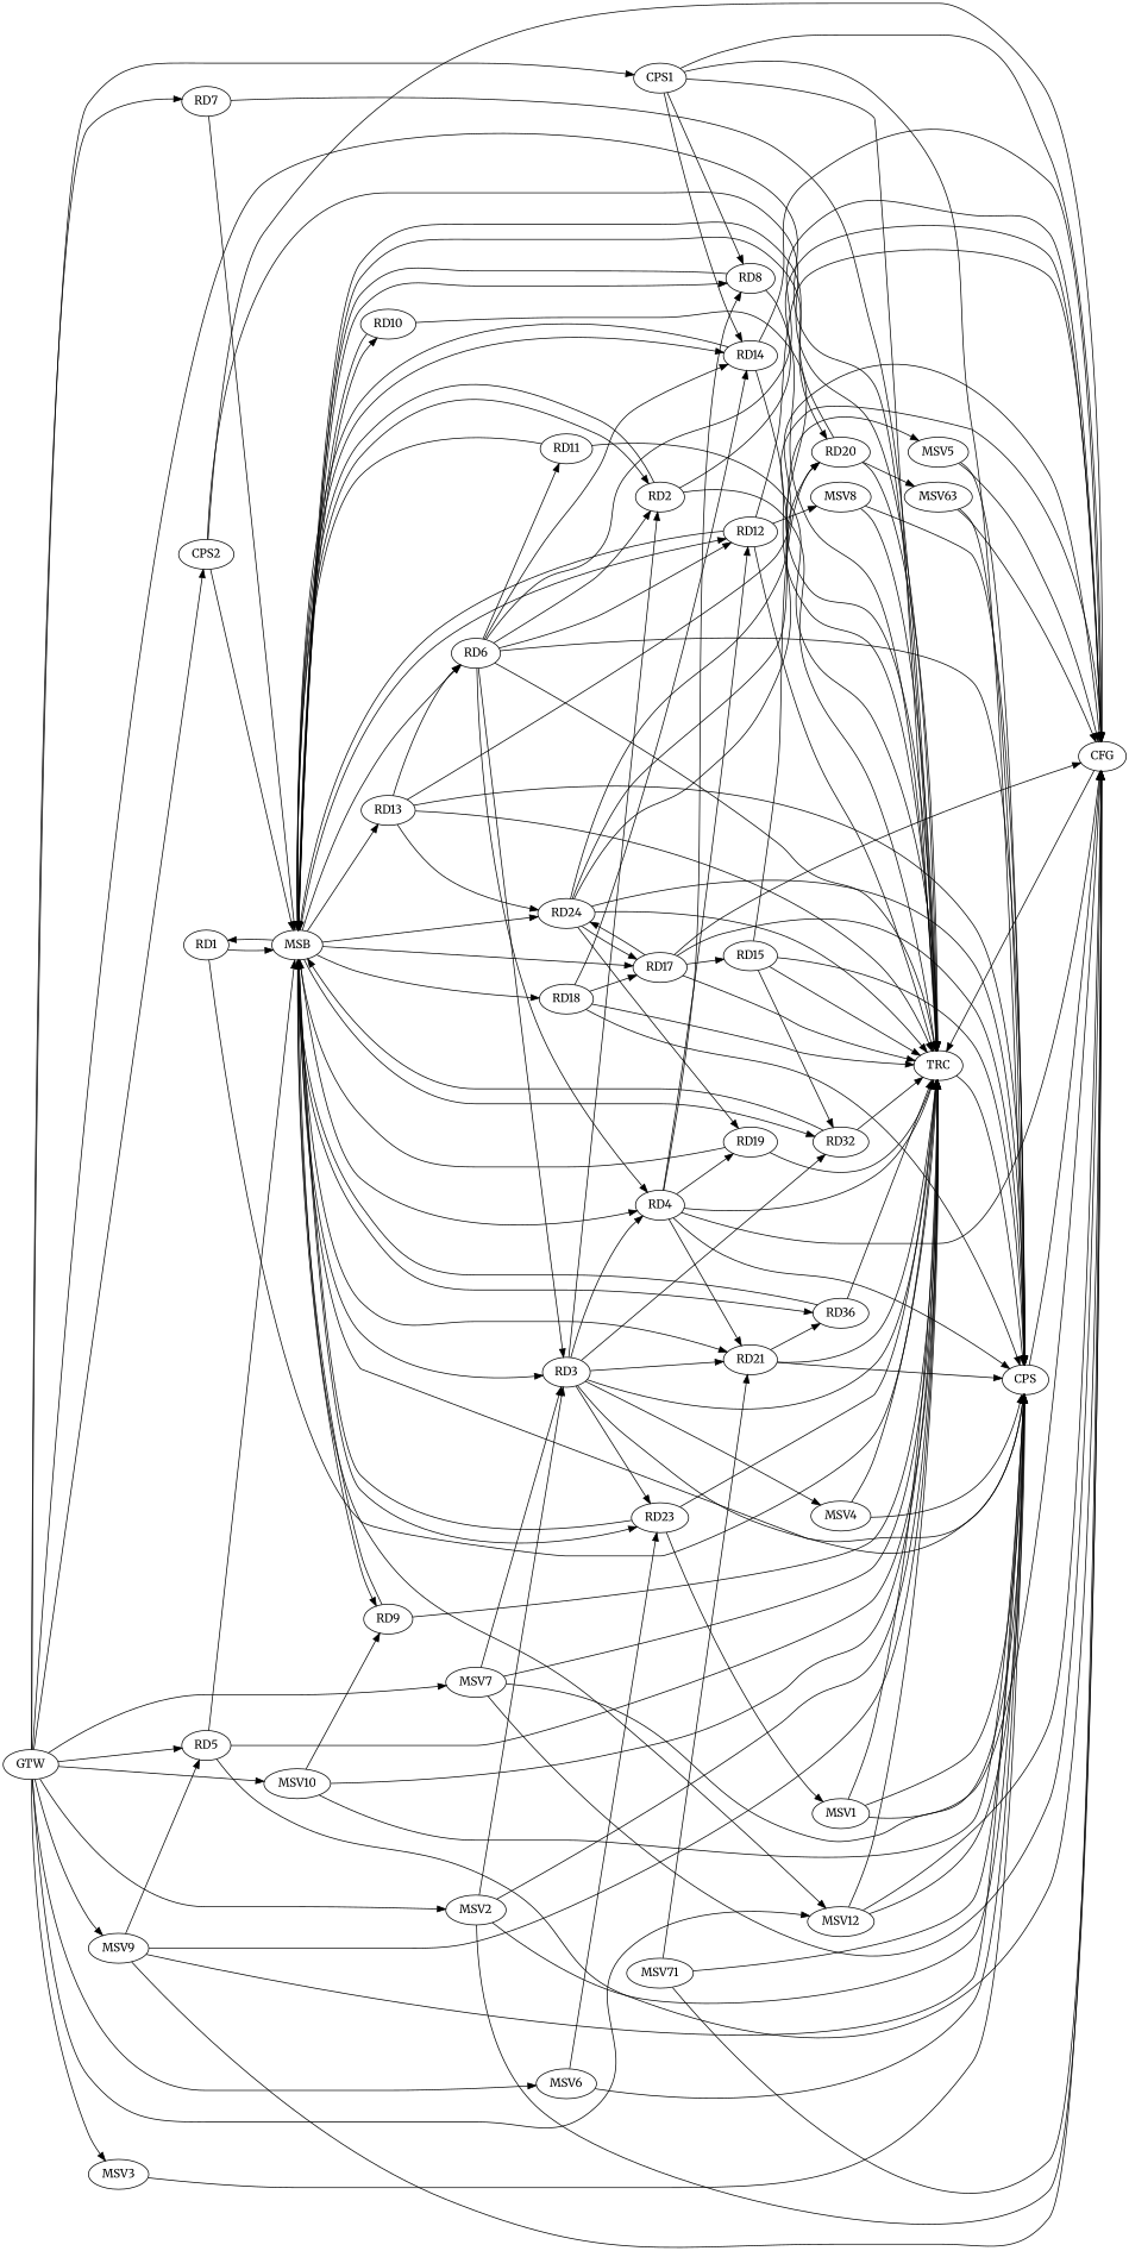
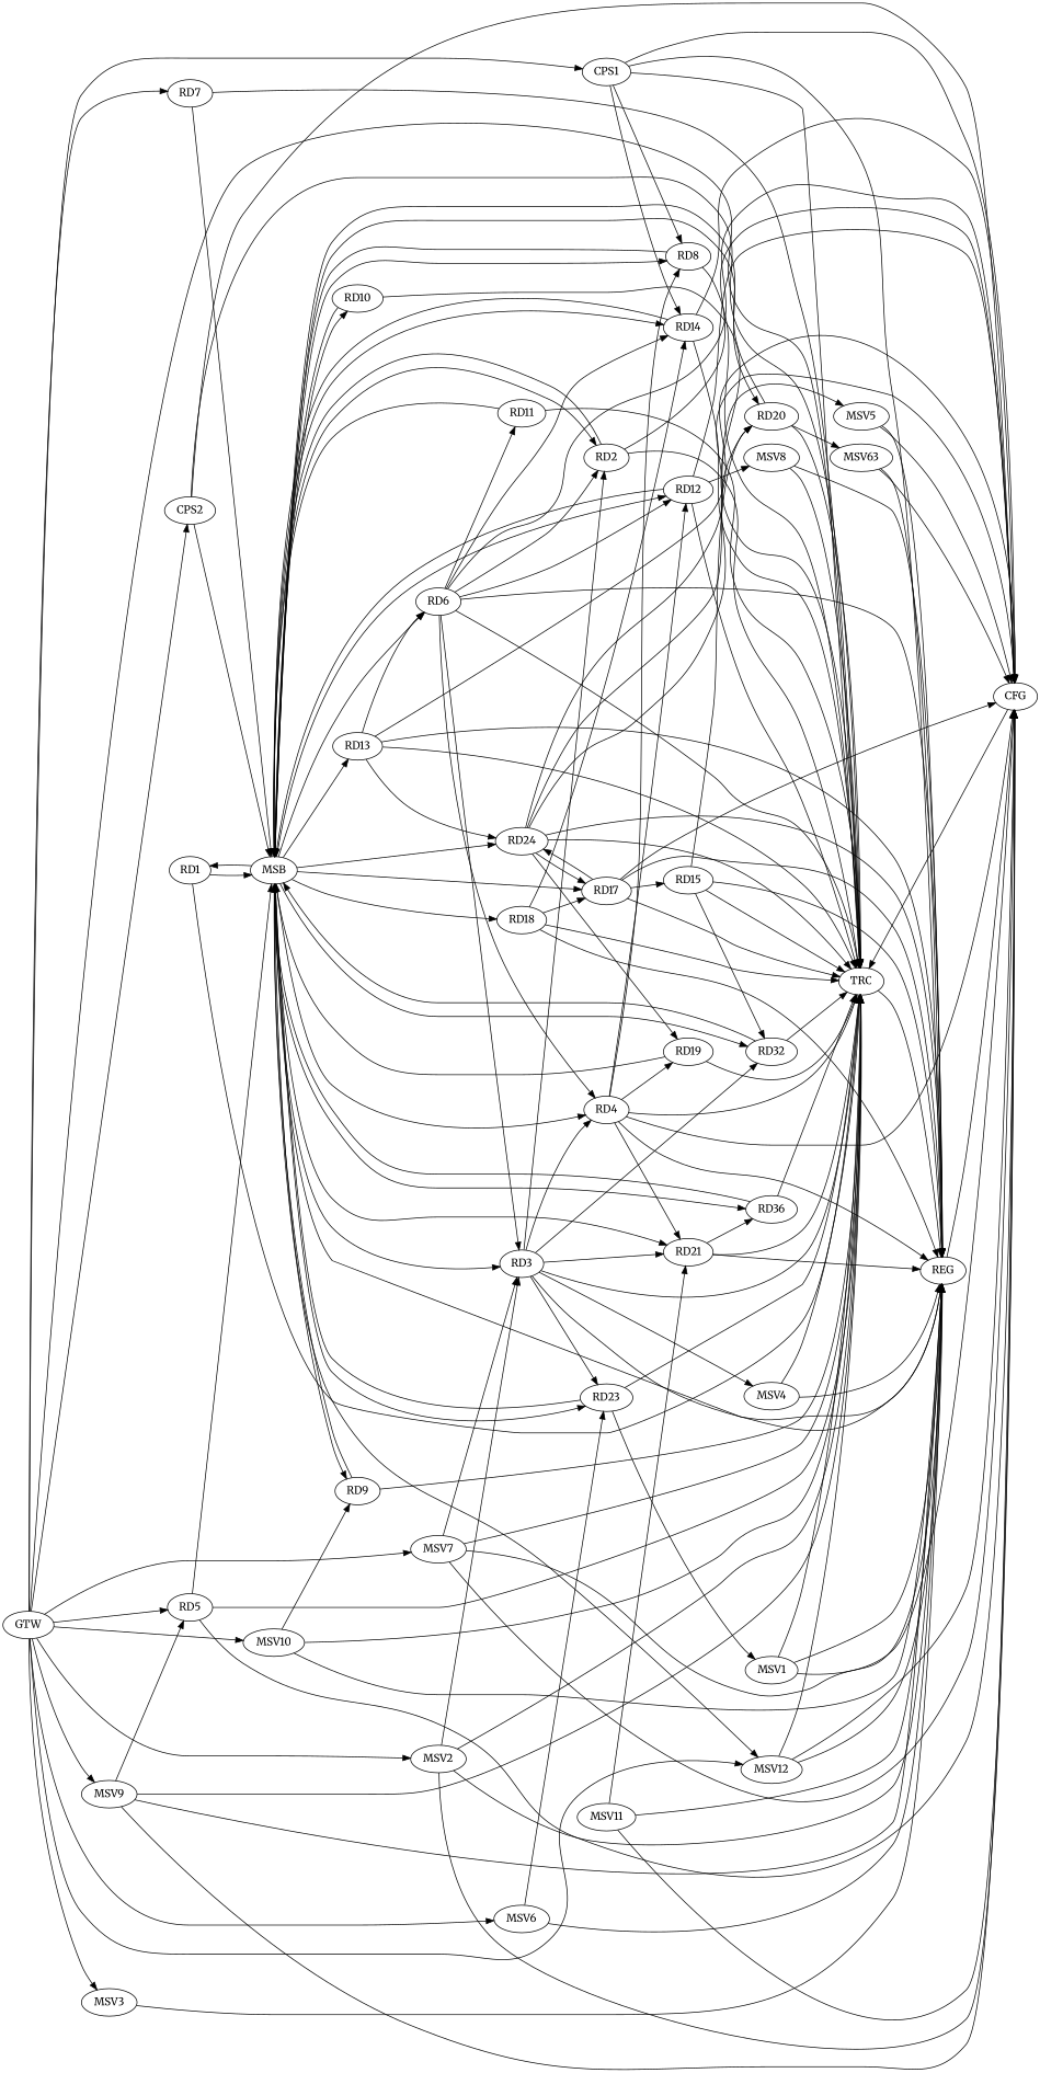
  strict digraph {
    fontname=Merriweather
    rankdir=LR
    node [fontname=Merriweather]
    edge [fontname=Merriweather]
    n1 [label=RD1]
    n2 [label=MSB]
    n3 [label=TRC]
    n4 [label=RD2]
    n5 [label=RD3]
    n6 [label=RD4]
    n7 [label=RD21]
    n8 [label=RD32]
    n9 [label=RD23]
-   n10 [label=CPS]
+   n10 [label=REG]
    n11 [label=RD8]
    n12 [label=RD12]
    n13 [label=RD6]
    n14 [label=RD14]
    n15 [label=RD9]
    n16 [label=RD10]
    n17 [label=RD13]
    n18 [label=RD24]
    n19 [label=RD20]
    n20 [label=RD36]
    n21 [label=RD17]
    n22 [label=RD18]
    n23 [label=MSV12]
    n24 [label=CFG]
    n25 [label=MSV4]
    n26 [label=RD19]
    n27 [label=MSV1]
    n28 [label=MSV8]
    n29 [label=RD5]
    n30 [label=RD11]
    n31 [label=RD7]
    n32 [label=MSV5]
    n33 [label=RD15]
    n34 [label=MSV63]
    n35 [label=CPS1]
    n36 [label=CPS2]
    n37 [label=GTW]
    n38 [label=MSV2]
    n39 [label=MSV3]
    n40 [label=MSV6]
    n41 [label=MSV7]
    n42 [label=MSV9]
    n43 [label=MSV10]
-   n44 [label=MSV71]
+   n44 [label=MSV11]
    n1 -> n2
    n1 -> n3
    n2 -> n1
    n2 -> n4
    n2 -> n5
    n2 -> n6
    n2 -> n7
    n2 -> n8
    n2 -> n9
    n2 -> n10
    n2 -> n11
    n2 -> n12
    n2 -> n13
    n2 -> n14
    n2 -> n15
    n2 -> n16
    n2 -> n17
    n2 -> n18
    n2 -> n19
    n2 -> n20
    n2 -> n21
    n2 -> n22
    n2 -> n23
    n3 -> n10
    n4 -> n2
    n4 -> n3
    n4 -> n24
    n5 -> n3
    n5 -> n4
    n5 -> n6
    n5 -> n7
    n5 -> n8
    n5 -> n9
    n5 -> n10
    n5 -> n25
    n6 -> n3
    n6 -> n7
    n6 -> n10
    n6 -> n11
    n6 -> n12
    n6 -> n24
    n6 -> n26
    n7 -> n3
    n7 -> n10
    n7 -> n20
    n8 -> n2
    n8 -> n3
    n9 -> n2
    n9 -> n3
    n9 -> n27
    n10 -> n24
    n11 -> n2
    n11 -> n3
    n12 -> n2
    n12 -> n3
    n12 -> n24
    n12 -> n28
    n13 -> n3
    n13 -> n4
    n13 -> n5
    n13 -> n6
    n13 -> n10
    n13 -> n12
    n13 -> n14
    n13 -> n24
    n13 -> n30
    n14 -> n2
    n14 -> n3
    n14 -> n24
    n15 -> n2
    n15 -> n3
    n16 -> n2
    n16 -> n3
    n17 -> n3
    n17 -> n10
    n17 -> n13
    n17 -> n18
    n17 -> n24
    n18 -> n3
    n18 -> n10
    n18 -> n19
    n18 -> n21
    n18 -> n24
    n18 -> n26
    n18 -> n32
    n19 -> n2
    n19 -> n3
    n19 -> n34
    n20 -> n2
    n20 -> n3
    n21 -> n3
    n21 -> n10
    n21 -> n18
    n21 -> n24
    n21 -> n33
    n22 -> n3
    n22 -> n10
    n22 -> n14
    n22 -> n21
    n23 -> n3
    n23 -> n10
    n23 -> n24
    n24 -> n3
    n25 -> n3
    n25 -> n10
    n26 -> n2
    n26 -> n3
    n27 -> n3
    n27 -> n10
    n27 -> n24
    n28 -> n3
    n28 -> n10
    n29 -> n2
    n29 -> n3
    n29 -> n24
    n30 -> n2
    n30 -> n3
    n31 -> n2
    n31 -> n3
    n32 -> n10
    n32 -> n24
    n33 -> n3
    n33 -> n8
    n33 -> n10
    n33 -> n19
    n34 -> n10
    n34 -> n24
    n35 -> n3
    n35 -> n10
    n35 -> n11
    n35 -> n14
    n35 -> n24
    n36 -> n2
    n36 -> n3
    n36 -> n24
    n37 -> n3
    n37 -> n23
    n37 -> n29
    n37 -> n31
    n37 -> n35
    n37 -> n36
    n37 -> n38
    n37 -> n39
    n37 -> n40
    n37 -> n41
    n37 -> n42
    n37 -> n43
    n38 -> n3
    n38 -> n5
    n38 -> n10
    n38 -> n24
    n39 -> n10
    n40 -> n9
    n40 -> n10
    n41 -> n3
    n41 -> n5
    n41 -> n10
    n41 -> n24
    n42 -> n3
    n42 -> n10
    n42 -> n24
    n42 -> n29
    n43 -> n3
    n43 -> n10
    n43 -> n15
    n44 -> n7
    n44 -> n10
    n44 -> n24
  }
